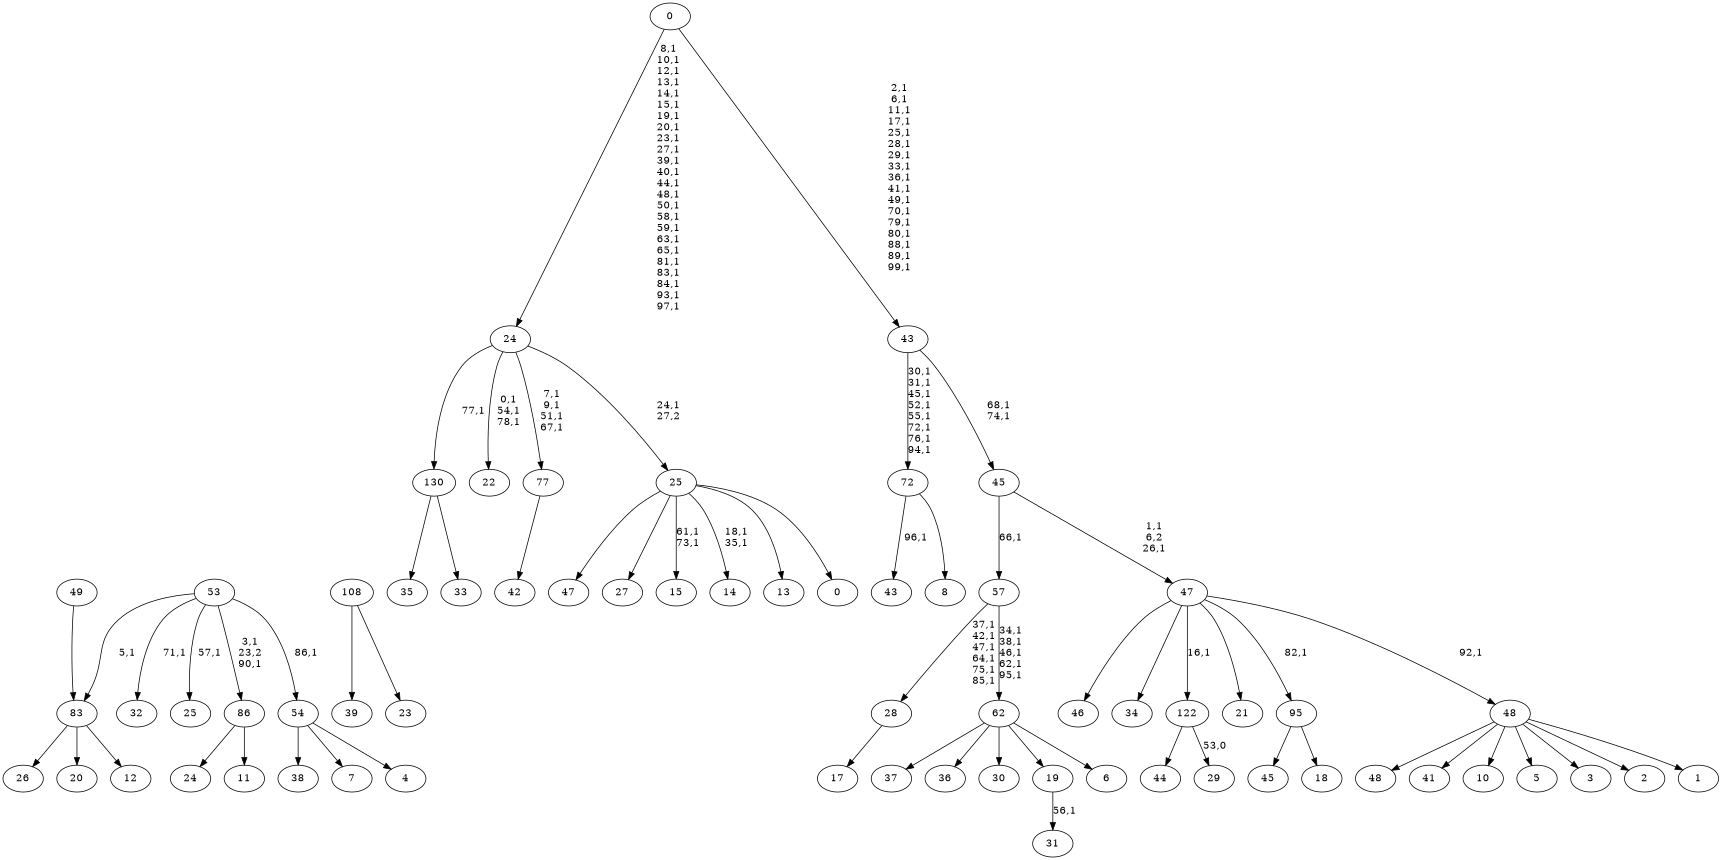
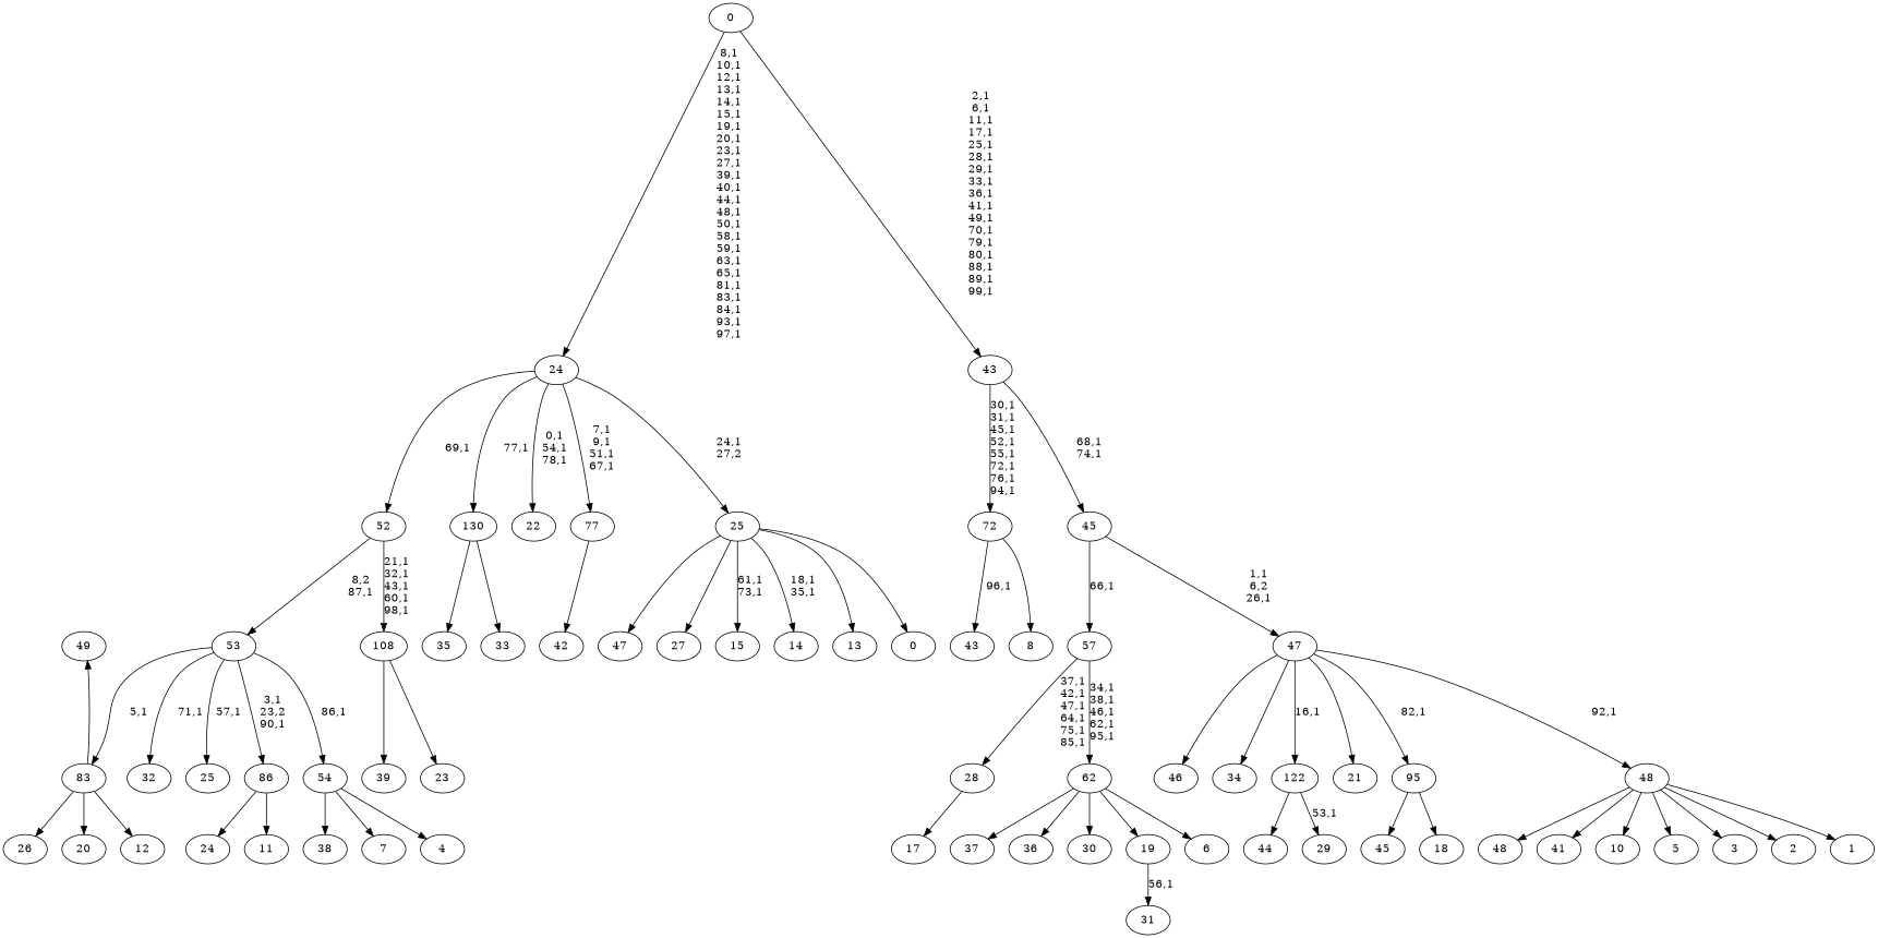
  digraph {
    n1 [label=49]
    n2 [label=48]
    n3 [label=47]
    n4 [label=46]
    n5 [label=45]
    n6 [label=44]
    n7 [label=43]
    n8 [label=42]
    n9 [label=41]
    n10 [label=39]
    n11 [label=38]
    n12 [label=37]
    n13 [label=36]
    n14 [label=35]
    n15 [label=34]
    n16 [label=33]
    130
    n18 [label=32]
    n19 [label=31]
    n20 [label=30]
    n21 [label=29]
    122
    n23 [label=28]
    n24 [label=17]
    n25 [label=27]
    n26 [label=26]
    n27 [label=25]
    n28 [label=24]
    n29 [label=23]
    108
    n31 [label=22]
    n32 [label=21]
    n33 [label=20]
    n34 [label=19]
    n35 [label=18]
    95
    n37 [label=15]
    n38 [label=14]
    n39 [label=13]
    n40 [label=12]
    83
    n42 [label=11]
    n43 [label=86]
    n44 [label=10]
    77
    n46 [label=8]
    72
    n48 [label=7]
    n49 [label=6]
    62
    57
    n52 [label=5]
    n53 [label=4]
    54
    53
+   52
    n57 [label=3]
    n58 [label=2]
    n59 [label=1]
    48
    47
    45
    43
    n64 [label=0]
    25
    24
    0
    130 -> n14
    130 -> n16
    122 -> n6
-   122 -> n21 [label="53,0"]
+   122 -> n21 [label="53,1"]
    n23 -> n24
    108 -> n10
    108 -> n29
    n34 -> n19 [label="56,1"]
    95 -> n5
    95 -> n35
-   n1 -> 83
+   83 -> n1
    83 -> n26
    83 -> n33
    83 -> n40
    n43 -> n28
    n43 -> n42
    77 -> n8
    72 -> n7 [label="96,1"]
    72 -> n46
    62 -> n12
    62 -> n13
    62 -> n20
    62 -> n34
    62 -> n49
    57 -> n23 [label="37,1\n42,1\n47,1\n64,1\n75,1\n85,1"]
    57 -> 62 [label="34,1\n38,1\n46,1\n62,1\n95,1"]
    54 -> n11
    54 -> n48
    54 -> n53
    53 -> n18 [label="71,1"]
    53 -> n27 [label="57,1"]
    53 -> 83 [label="5,1"]
    53 -> n43 [label="3,1\n23,2\n90,1"]
    53 -> 54 [label="86,1"]
+   52 -> 108 [label="21,1\n32,1\n43,1\n60,1\n98,1"]
+   52 -> 53 [label="8,2\n87,1"]
    48 -> n2
    48 -> n9
    48 -> n44
    48 -> n52
    48 -> n57
    48 -> n58
    48 -> n59
    47 -> n4
    47 -> n15
    47 -> 122 [label="16,1"]
    47 -> n32
    47 -> 95 [label="82,1"]
    47 -> 48 [label="92,1"]
    45 -> 57 [label="66,1"]
    45 -> 47 [label="1,1\n6,2\n26,1"]
    43 -> 72 [label="30,1\n31,1\n45,1\n52,1\n55,1\n72,1\n76,1\n94,1"]
    43 -> 45 [label="68,1\n74,1"]
    25 -> n3
    25 -> n25
    25 -> n37 [label="61,1\n73,1"]
    25 -> n38 [label="18,1\n35,1"]
    25 -> n39
    25 -> n64
    24 -> 130 [label="77,1"]
    24 -> n31 [label="0,1\n54,1\n78,1"]
    24 -> 77 [label="7,1\n9,1\n51,1\n67,1"]
+   24 -> 52 [label="69,1"]
    24 -> 25 [label="24,1\n27,2"]
    0 -> 43 [label="2,1\n6,1\n11,1\n17,1\n25,1\n28,1\n29,1\n33,1\n36,1\n41,1\n49,1\n70,1\n79,1\n80,1\n88,1\n89,1\n99,1"]
    0 -> 24 [label="8,1\n10,1\n12,1\n13,1\n14,1\n15,1\n19,1\n20,1\n23,1\n27,1\n39,1\n40,1\n44,1\n48,1\n50,1\n58,1\n59,1\n63,1\n65,1\n81,1\n83,1\n84,1\n93,1\n97,1"]
  }
